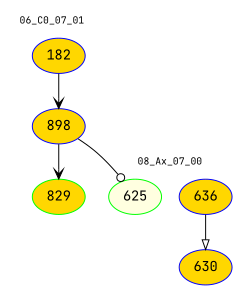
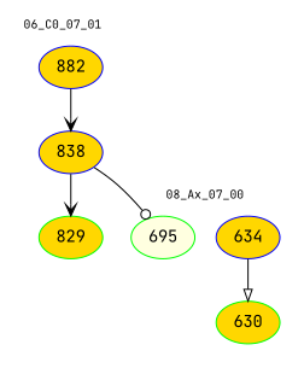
  digraph {
    fontname="JetBrains Mono"
    node [color=blue fillcolor=gold fontname="JetBrains Mono" style=filled]
    edge [arrowhead=vee color=black fontname="JetBrains Mono"]
-   n1 [label=636]
-   n2 [label=630]
-   n3 [color=green fillcolor=lightyellow label=625]
-   n4 [label=182]
-   n5 [label=898]
+   n1 [label=634]
+   n2 [color=green label=630]
+   n3 [color=green fillcolor=lightyellow label=695]
+   n4 [label=882]
+   n5 [label=838]
    n6 [color=green label=829]
    subgraph cluster_1 {
      color=white
      fontsize=10
      label="08_Ax_07_00"
      n1
      n2
      n3
    }
    subgraph cluster_2 {
      color=white
      fontsize=10
      label="06_C0_07_01"
      n4
      n5
      n6
    }
    n1 -> n2 [arrowhead=onormal]
    n4 -> n5
    n5 -> n3 [arrowhead=odot]
    n5 -> n6
  }
